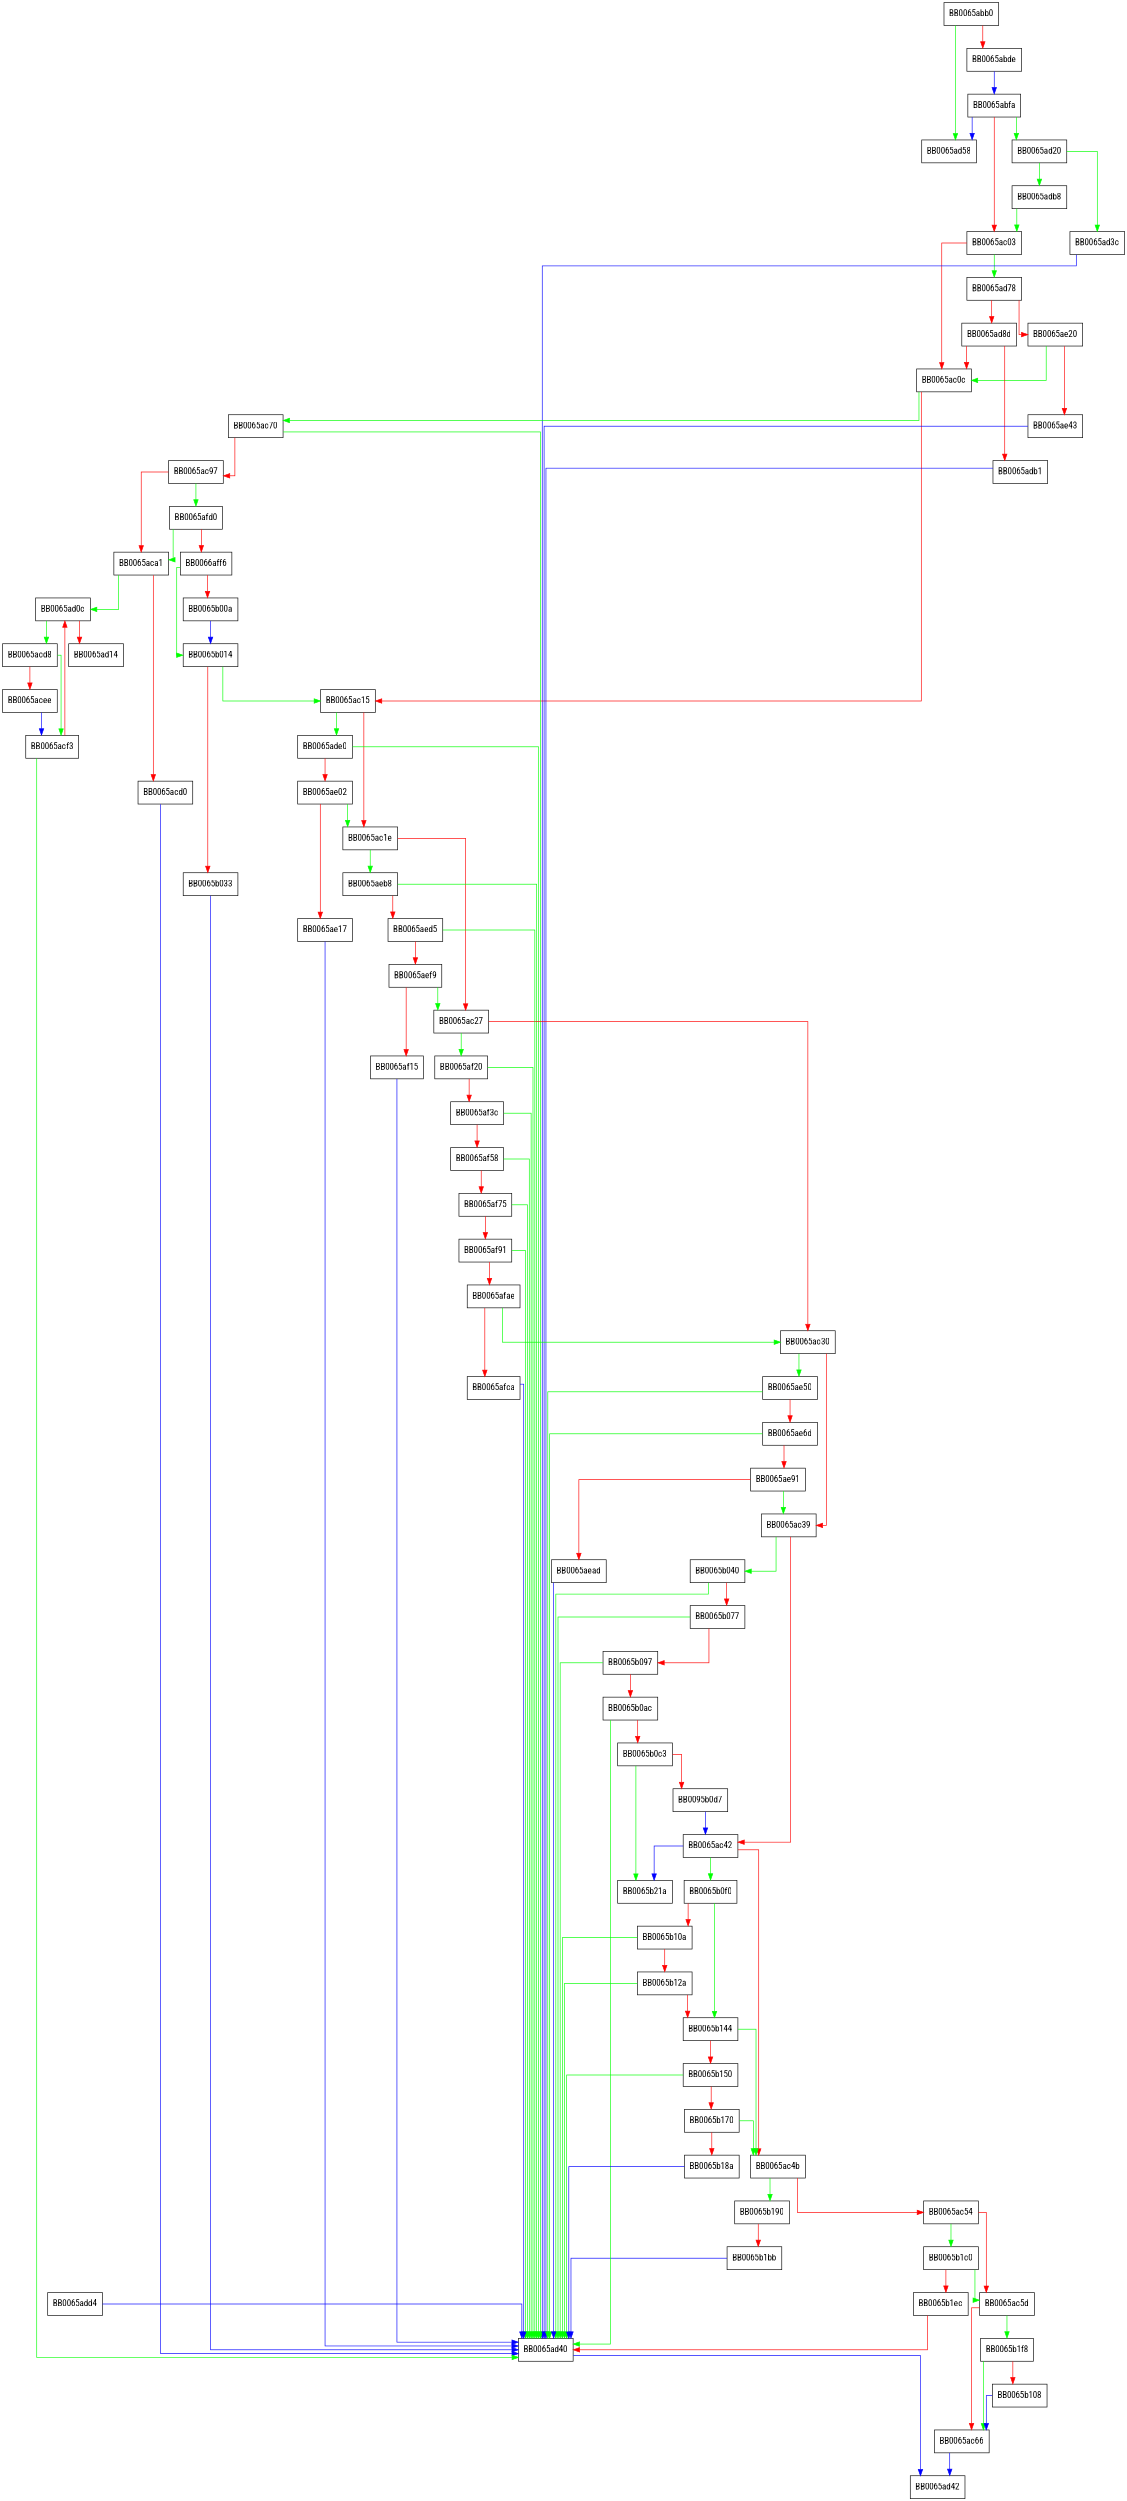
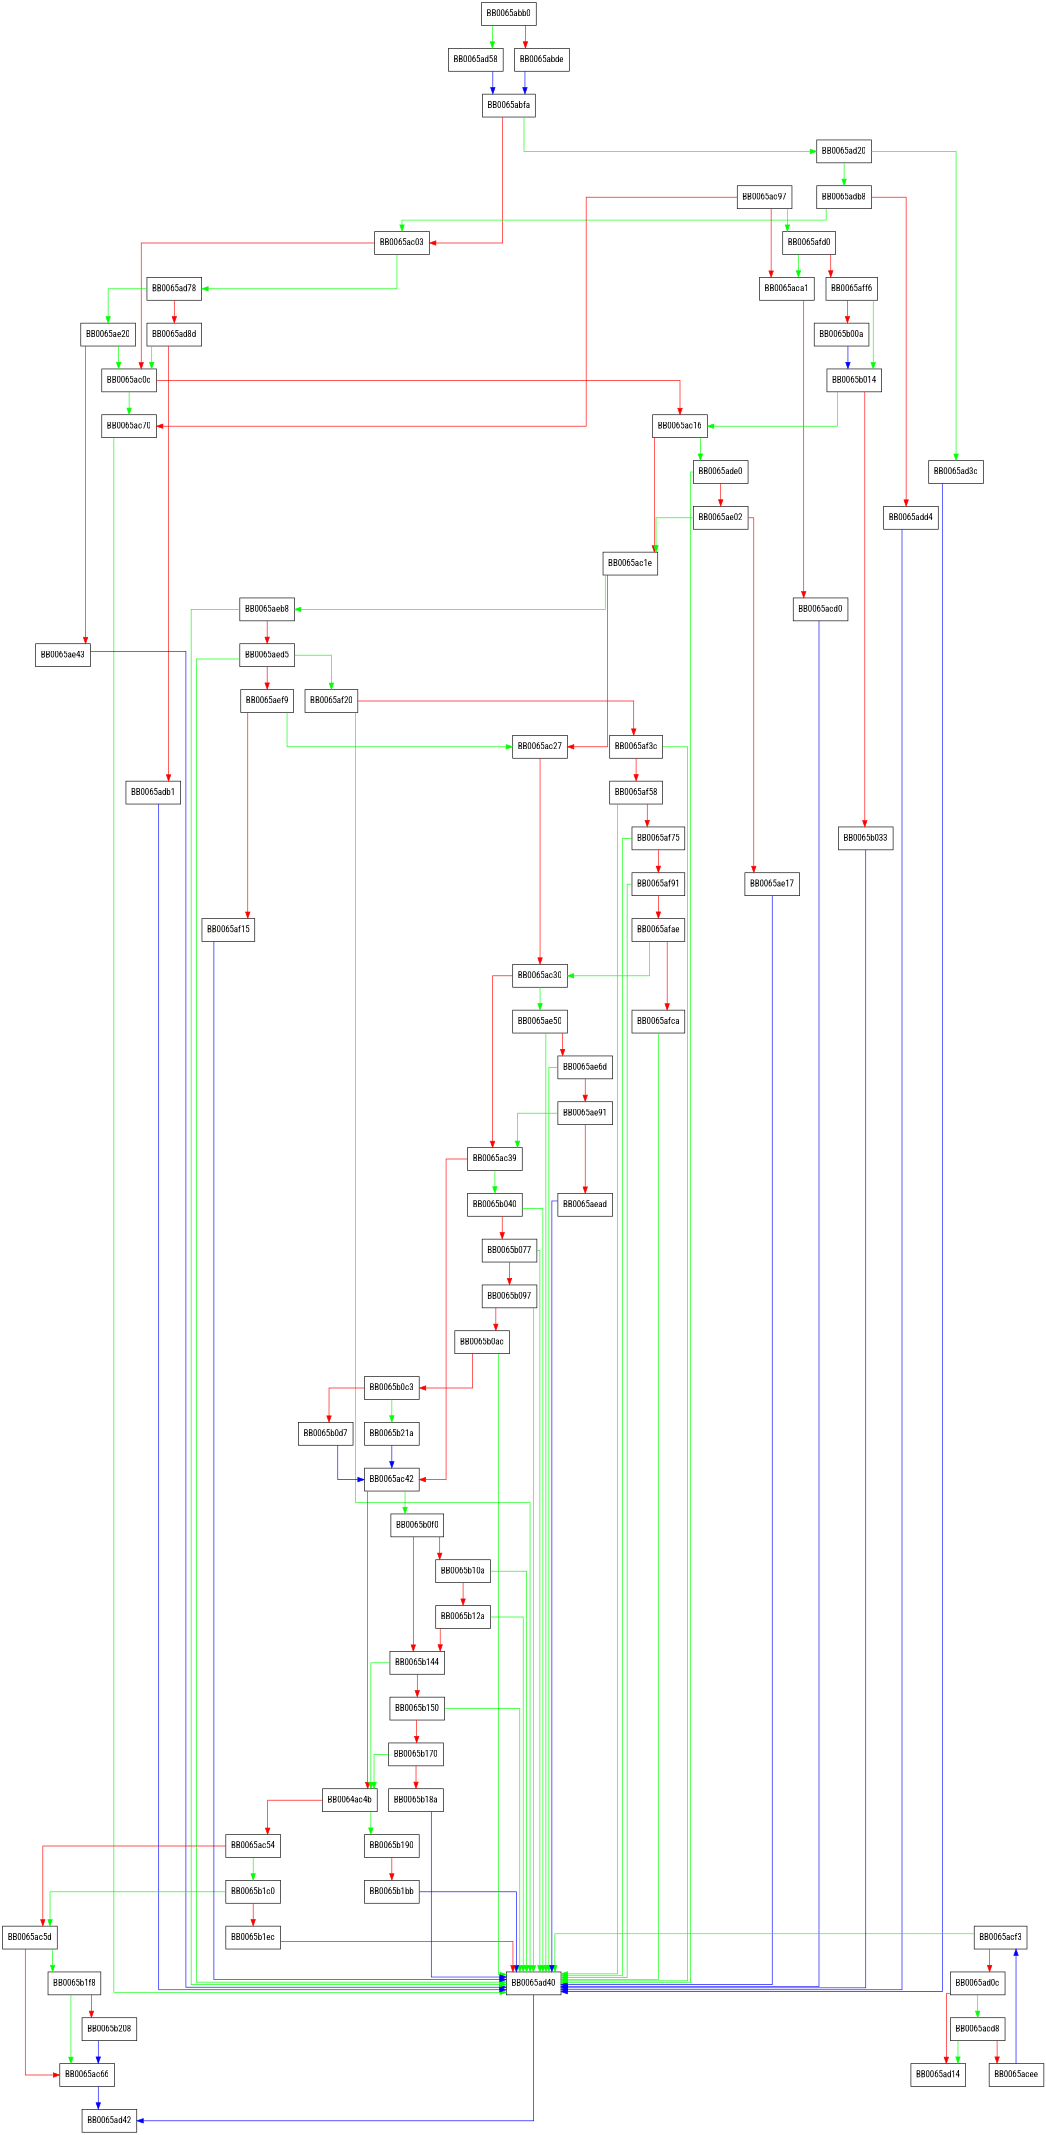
  digraph {
    fontname="Roboto Condensed"
    splines=ortho
    node [fontname="Roboto Condensed" shape=box]
    edge [color=green fontname="Roboto Condensed"]
    BB0065abb0
    BB0065ad58
    BB0065abde
    BB0065abfa
    BB0065ad20
    BB0065ac03
    BB0065adb8
    BB0065ad3c
    BB0065ad78
    BB0065ac0c
    BB0065add4
    BB0065ad40
    BB0065ae20
    BB0065ad8d
    BB0065ac70
-   BB0065ac15
+   BB0065ac15 [label=BB0065ac16]
    BB0065ae43
    BB0065adb1
    BB0065ac97
    BB0065ade0
    BB0065ac1e
    BB0065ad42
    BB0065afd0
    BB0065aca1
    BB0065ae02
    BB0065aeb8
    BB0065ac27
    BB0065ae17
    BB0065aed5
    BB0065af20
    BB0065ac30
    BB0065aef9
    BB0065af3c
    BB0065ae50
    BB0065ac39
    BB0065af58
    BB0065ae6d
    BB0065b040
    BB0065ac42
    BB0065ae91
    BB0065b077
    BB0065b0f0
-   BB0065ac4b
+   BB0065ac4b [label=BB0064ac4b]
    BB0065b097
    BB0065b144
    BB0065b10a
    BB0065b190
    BB0065ac54
    BB0065b150
    BB0065b12a
    BB0065b1bb
    BB0065b1c0
    BB0065ac5d
    BB0065b1ec
    BB0065b1f8
    BB0065ac66
-   BB0065b208 [label=BB0065b108]
-   BB0065aff6 [label=BB0066aff6]
+   BB0065b208
+   BB0065aff6
    BB0065ad0c
    BB0065acd0
    BB0065b014
    BB0065b00a
    BB0065acd8
    BB0065ad14
    BB0065acf3
    BB0065acee
    BB0065aead
    BB0065af15
    BB0065af75
    BB0065af91
    BB0065afae
    BB0065afca
    BB0065b033
    BB0065b0ac
    BB0065b0c3
    BB0065b21a
-   BB0065b0d7 [label=BB0095b0d7]
+   BB0065b0d7
    BB0065b170
    BB0065b18a
    BB0065abb0 -> BB0065ad58
    BB0065abb0 -> BB0065abde [color=red]
-   BB0065abfa -> BB0065ad58 [color=blue]
+   BB0065ad58 -> BB0065abfa [color=blue]
    BB0065abde -> BB0065abfa [color=blue]
    BB0065abfa -> BB0065ad20
    BB0065abfa -> BB0065ac03 [color=red]
    BB0065ad20 -> BB0065adb8
    BB0065ad20 -> BB0065ad3c
    BB0065ac03 -> BB0065ad78
    BB0065ac03 -> BB0065ac0c [color=red]
    BB0065adb8 -> BB0065ac03
+   BB0065adb8 -> BB0065add4 [color=red]
    BB0065ad3c -> BB0065ad40 [color=blue]
-   BB0065ad78 -> BB0065ae20 [color=red]
+   BB0065ad78 -> BB0065ae20
    BB0065ad78 -> BB0065ad8d [color=red]
    BB0065ac0c -> BB0065ac70
    BB0065ac0c -> BB0065ac15 [color=red]
    BB0065add4 -> BB0065ad40 [color=blue]
    BB0065ad40 -> BB0065ad42 [color=blue]
    BB0065ae20 -> BB0065ac0c
    BB0065ae20 -> BB0065ae43 [color=red]
-   BB0065ad8d -> BB0065ac0c [color=red]
+   BB0065ad8d -> BB0065ac0c
    BB0065ad8d -> BB0065adb1 [color=red]
    BB0065ac70 -> BB0065ad40
-   BB0065ac70 -> BB0065ac97 [color=red]
+   BB0065ac97 -> BB0065ac70 [color=red]
    BB0065ac15 -> BB0065ade0
    BB0065ac15 -> BB0065ac1e [color=red]
    BB0065ae43 -> BB0065ad40 [color=blue]
    BB0065adb1 -> BB0065ad40 [color=blue]
    BB0065ac97 -> BB0065afd0
    BB0065ac97 -> BB0065aca1 [color=red]
    BB0065ade0 -> BB0065ad40
    BB0065ade0 -> BB0065ae02 [color=red]
    BB0065ac1e -> BB0065aeb8
    BB0065ac1e -> BB0065ac27 [color=red]
    BB0065afd0 -> BB0065aca1
    BB0065afd0 -> BB0065aff6 [color=red]
-   BB0065aca1 -> BB0065ad0c
    BB0065aca1 -> BB0065acd0 [color=red]
    BB0065ae02 -> BB0065ac1e
    BB0065ae02 -> BB0065ae17 [color=red]
    BB0065aeb8 -> BB0065ad40
    BB0065aeb8 -> BB0065aed5 [color=red]
-   BB0065ac27 -> BB0065af20
+   BB0065aed5 -> BB0065af20
    BB0065ac27 -> BB0065ac30 [color=red]
    BB0065ae17 -> BB0065ad40 [color=blue]
    BB0065aed5 -> BB0065ad40
    BB0065aed5 -> BB0065aef9 [color=red]
    BB0065af20 -> BB0065ad40
    BB0065af20 -> BB0065af3c [color=red]
    BB0065ac30 -> BB0065ae50
    BB0065ac30 -> BB0065ac39 [color=red]
    BB0065aef9 -> BB0065ac27
    BB0065aef9 -> BB0065af15 [color=red]
    BB0065af3c -> BB0065ad40
    BB0065af3c -> BB0065af58 [color=red]
    BB0065ae50 -> BB0065ad40
    BB0065ae50 -> BB0065ae6d [color=red]
    BB0065ac39 -> BB0065b040
    BB0065ac39 -> BB0065ac42 [color=red]
    BB0065af58 -> BB0065ad40
    BB0065af58 -> BB0065af75 [color=red]
    BB0065ae6d -> BB0065ad40
    BB0065ae6d -> BB0065ae91 [color=red]
    BB0065b040 -> BB0065ad40
    BB0065b040 -> BB0065b077 [color=red]
    BB0065ac42 -> BB0065b0f0
    BB0065ac42 -> BB0065ac4b [color=red]
    BB0065ae91 -> BB0065ac39
    BB0065ae91 -> BB0065aead [color=red]
    BB0065b077 -> BB0065ad40
    BB0065b077 -> BB0065b097 [color=red]
-   BB0065b0f0 -> BB0065b144
+   BB0065b0f0 -> BB0065b144 [color=red]
    BB0065b0f0 -> BB0065b10a [color=red]
    BB0065ac4b -> BB0065b190
    BB0065ac4b -> BB0065ac54 [color=red]
    BB0065b097 -> BB0065ad40
    BB0065b097 -> BB0065b0ac [color=red]
    BB0065b144 -> BB0065ac4b
    BB0065b144 -> BB0065b150 [color=red]
    BB0065b10a -> BB0065ad40
    BB0065b10a -> BB0065b12a [color=red]
    BB0065b190 -> BB0065b1bb [color=red]
    BB0065ac54 -> BB0065b1c0
    BB0065ac54 -> BB0065ac5d [color=red]
    BB0065b150 -> BB0065ad40
    BB0065b150 -> BB0065b170 [color=red]
    BB0065b12a -> BB0065ad40
    BB0065b12a -> BB0065b144 [color=red]
    BB0065b1bb -> BB0065ad40 [color=blue]
    BB0065b1c0 -> BB0065ac5d
    BB0065b1c0 -> BB0065b1ec [color=red]
    BB0065ac5d -> BB0065b1f8
    BB0065ac5d -> BB0065ac66 [color=red]
    BB0065b1ec -> BB0065ad40 [color=red]
    BB0065b1f8 -> BB0065ac66
    BB0065b1f8 -> BB0065b208 [color=red]
    BB0065ac66 -> BB0065ad42 [color=blue]
    BB0065b208 -> BB0065ac66 [color=blue]
    BB0065aff6 -> BB0065b014
    BB0065aff6 -> BB0065b00a [color=red]
    BB0065ad0c -> BB0065acd8
    BB0065ad0c -> BB0065ad14 [color=red]
    BB0065acd0 -> BB0065ad40 [color=blue]
    BB0065b014 -> BB0065ac15
    BB0065b014 -> BB0065b033 [color=red]
    BB0065b00a -> BB0065b014 [color=blue]
-   BB0065acd8 -> BB0065acf3
+   BB0065acd8 -> BB0065ad14
    BB0065acd8 -> BB0065acee [color=red]
    BB0065acf3 -> BB0065ad40
    BB0065acf3 -> BB0065ad0c [color=red]
    BB0065acee -> BB0065acf3 [color=blue]
    BB0065aead -> BB0065ad40 [color=blue]
    BB0065af15 -> BB0065ad40 [color=blue]
    BB0065af75 -> BB0065ad40
    BB0065af75 -> BB0065af91 [color=red]
    BB0065af91 -> BB0065ad40
    BB0065af91 -> BB0065afae [color=red]
    BB0065afae -> BB0065ac30
    BB0065afae -> BB0065afca [color=red]
-   BB0065afca -> BB0065ad40 [color=blue]
+   BB0065afca -> BB0065ad40
    BB0065b033 -> BB0065ad40 [color=blue]
    BB0065b0ac -> BB0065ad40
    BB0065b0ac -> BB0065b0c3 [color=red]
    BB0065b0c3 -> BB0065b21a
    BB0065b0c3 -> BB0065b0d7 [color=red]
-   BB0065ac42 -> BB0065b21a [color=blue]
+   BB0065b21a -> BB0065ac42 [color=blue]
    BB0065b0d7 -> BB0065ac42 [color=blue]
    BB0065b170 -> BB0065ac4b
    BB0065b170 -> BB0065b18a [color=red]
    BB0065b18a -> BB0065ad40 [color=blue]
  }
